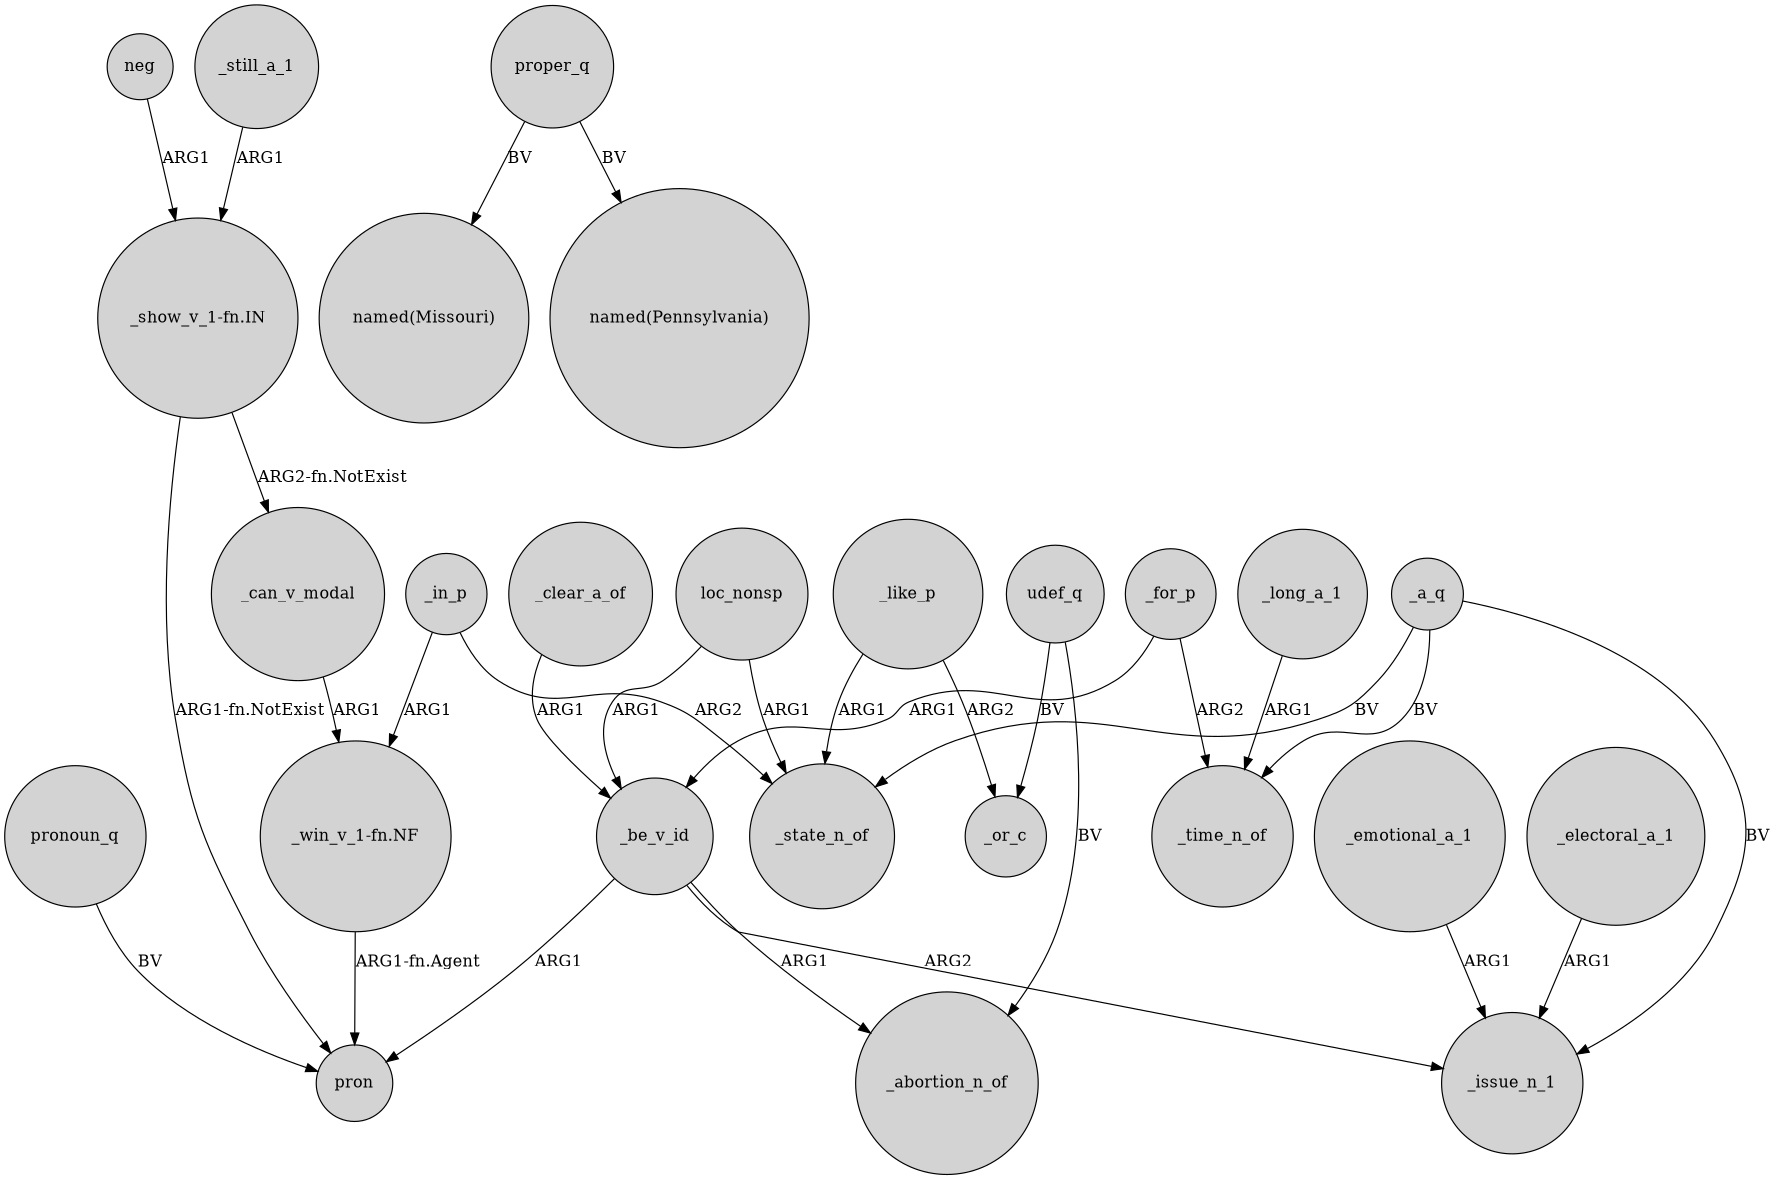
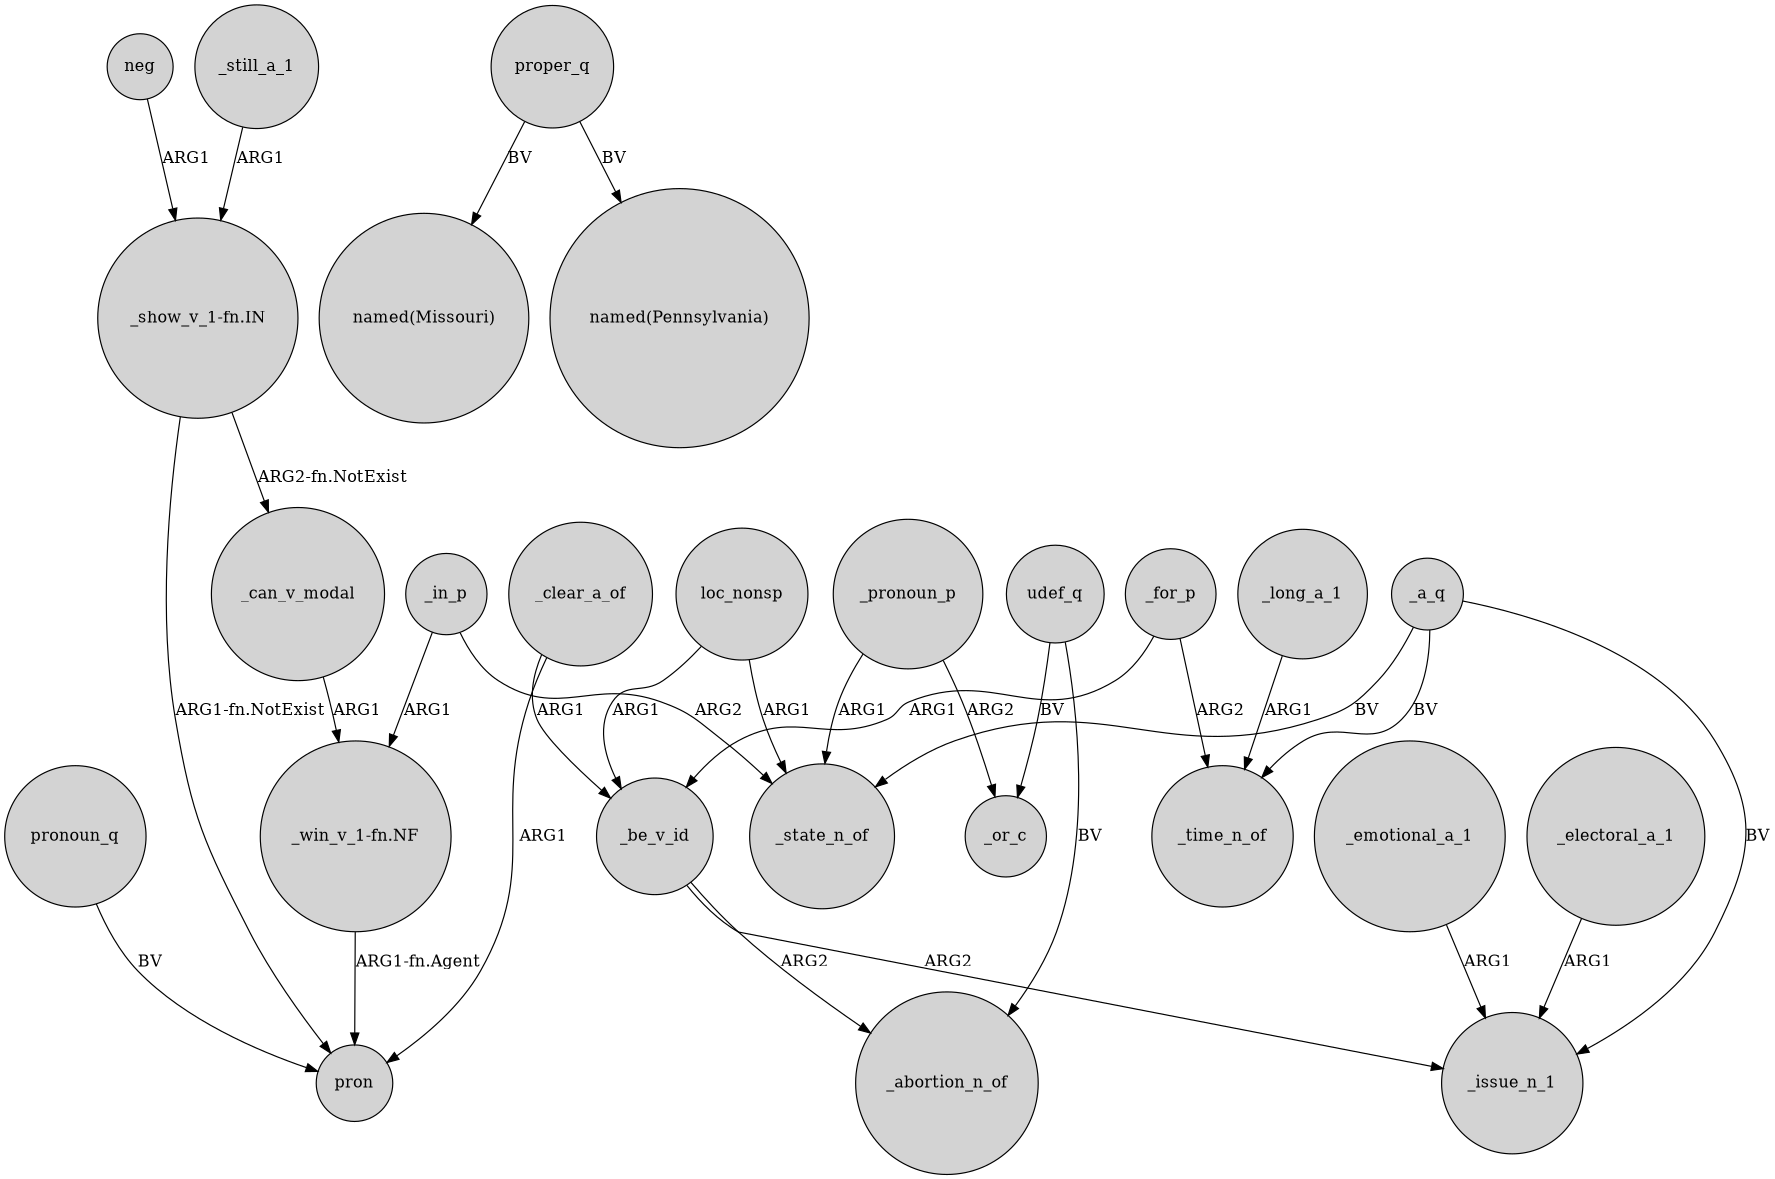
  digraph {
    node [shape=circle style=filled]
    _a_q
    _state_n_of
    _issue_n_1
    _time_n_of
    _in_p
    "_win_v_1-fn.NF"
    pron
-   _like_p
+   _like_p [label=_pronoun_p]
    _or_c
    "_show_v_1-fn.IN"
    _can_v_modal
    loc_nonsp
    _be_v_id
    _abortion_n_of
    udef_q
    _for_p
    neg
    proper_q
    "named(Missouri)"
    "named(Pennsylvania)"
    pronoun_q
    _emotional_a_1
    _electoral_a_1
    _still_a_1
    _long_a_1
    _clear_a_of
    _a_q -> _state_n_of [label=BV]
    _a_q -> _issue_n_1 [label=BV]
    _a_q -> _time_n_of [label=BV]
    _in_p -> _state_n_of [label=ARG2]
    _in_p -> "_win_v_1-fn.NF" [label=ARG1]
    "_win_v_1-fn.NF" -> pron [label="ARG1-fn.Agent"]
    _like_p -> _state_n_of [label=ARG1]
    _like_p -> _or_c [label=ARG2]
    "_show_v_1-fn.IN" -> pron [label="ARG1-fn.NotExist"]
    "_show_v_1-fn.IN" -> _can_v_modal [label="ARG2-fn.NotExist"]
    _can_v_modal -> "_win_v_1-fn.NF" [label=ARG1]
    loc_nonsp -> _state_n_of [label=ARG1]
    loc_nonsp -> _be_v_id [label=ARG1]
    _be_v_id -> _issue_n_1 [label=ARG2]
-   _be_v_id -> pron [label=ARG1]
-   _be_v_id -> _abortion_n_of [label=ARG1]
+   _clear_a_of -> pron [label=ARG1]
+   _be_v_id -> _abortion_n_of [label=ARG2]
    udef_q -> _or_c [label=BV]
    udef_q -> _abortion_n_of [label=BV]
    _for_p -> _time_n_of [label=ARG2]
    _for_p -> _be_v_id [label=ARG1]
    neg -> "_show_v_1-fn.IN" [label=ARG1]
    proper_q -> "named(Missouri)" [label=BV]
    proper_q -> "named(Pennsylvania)" [label=BV]
    pronoun_q -> pron [label=BV]
    _emotional_a_1 -> _issue_n_1 [label=ARG1]
    _electoral_a_1 -> _issue_n_1 [label=ARG1]
    _still_a_1 -> "_show_v_1-fn.IN" [label=ARG1]
    _long_a_1 -> _time_n_of [label=ARG1]
    _clear_a_of -> _be_v_id [label=ARG1]
  }
